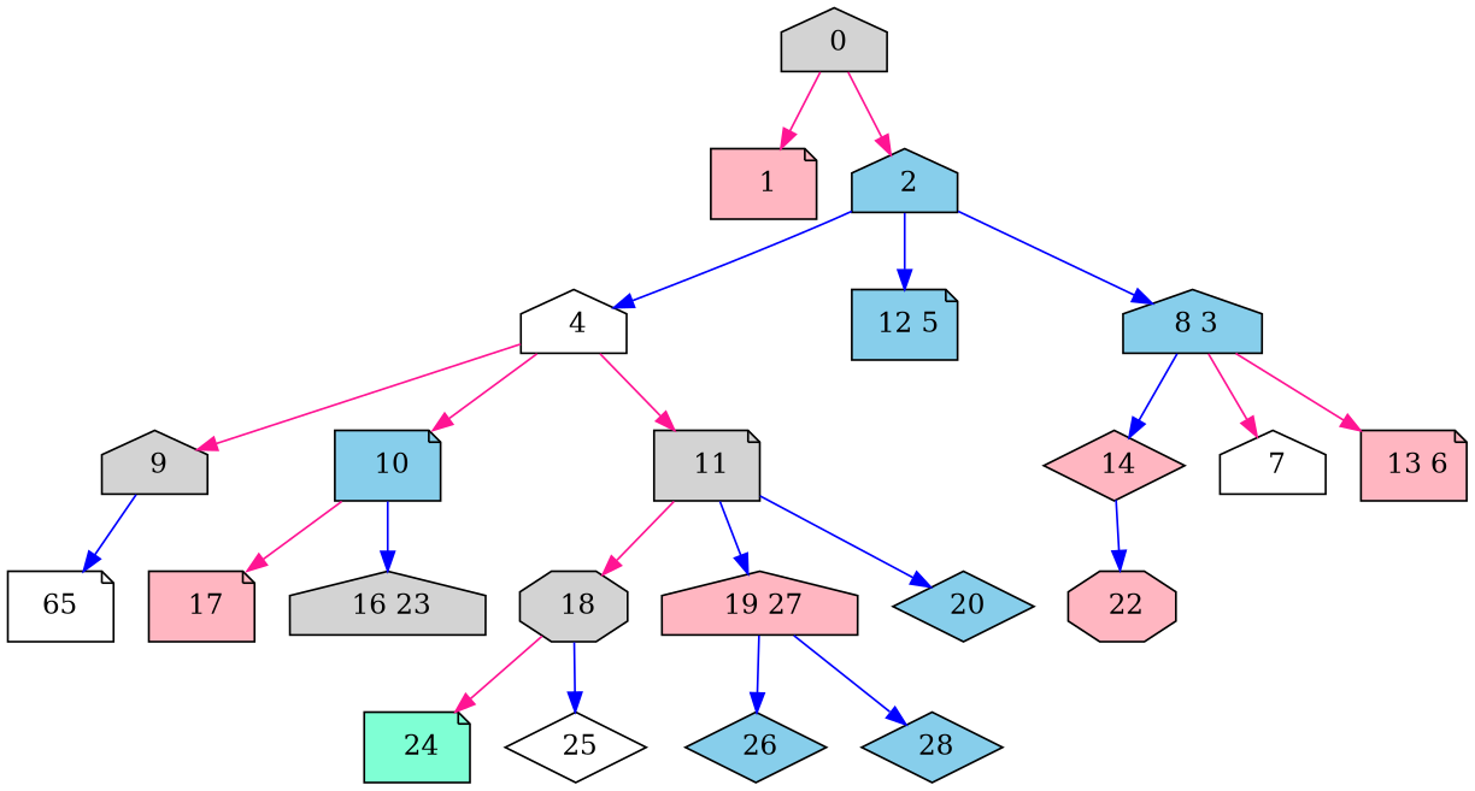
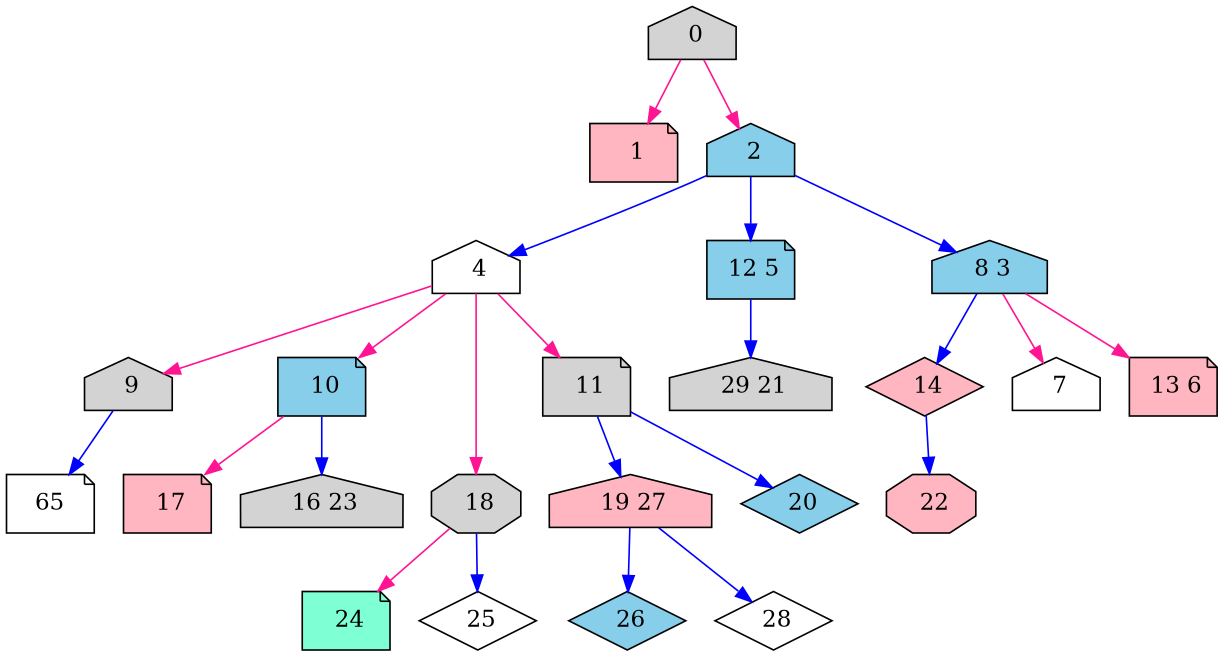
  digraph {
    node [fillcolor=lightgrey shape=house style=filled]
    edge [color=blue]
    " 0"
    " 1" [fillcolor=lightpink shape=note]
    " 2" [fillcolor=skyblue]
    " 4" [fillcolor=white]
    " 12 5" [fillcolor=skyblue shape=note]
    " 8 3" [fillcolor=skyblue]
    " 9"
    " 10" [fillcolor=skyblue shape=note]
    " 11" [shape=note]
+   " 29 21"
    " 14" [fillcolor=lightpink shape=diamond]
    " 7" [fillcolor=white]
    " 13 6" [fillcolor=lightpink shape=note]
    n14 [fillcolor=white label=65 shape=note]
    " 17" [fillcolor=lightpink shape=note]
    " 16 23"
    " 18" [shape=octagon]
    " 19 27" [fillcolor=lightpink]
    " 20" [fillcolor=skyblue shape=diamond]
    " 22" [fillcolor=lightpink shape=octagon]
    " 24" [fillcolor=aquamarine shape=note]
    " 25" [fillcolor=white shape=diamond]
    " 26" [fillcolor=skyblue shape=diamond]
-   " 28" [fillcolor=skyblue shape=diamond]
+   " 28" [fillcolor=white shape=diamond]
    " 0" -> " 1" [color=deeppink]
    " 0" -> " 2" [color=deeppink]
    " 2" -> " 4"
    " 2" -> " 12 5"
    " 2" -> " 8 3"
    " 4" -> " 9" [color=deeppink]
    " 4" -> " 10" [color=deeppink]
    " 4" -> " 11" [color=deeppink]
+   " 12 5" -> " 29 21"
    " 8 3" -> " 14"
    " 8 3" -> " 7" [color=deeppink]
    " 8 3" -> " 13 6" [color=deeppink]
    " 9" -> n14
    " 10" -> " 17" [color=deeppink]
    " 10" -> " 16 23"
-   " 11" -> " 18" [color=deeppink]
+   " 4" -> " 18" [color=deeppink]
    " 11" -> " 19 27"
    " 11" -> " 20"
    " 14" -> " 22"
    " 18" -> " 24" [color=deeppink]
    " 18" -> " 25"
    " 19 27" -> " 26"
    " 19 27" -> " 28"
  }
